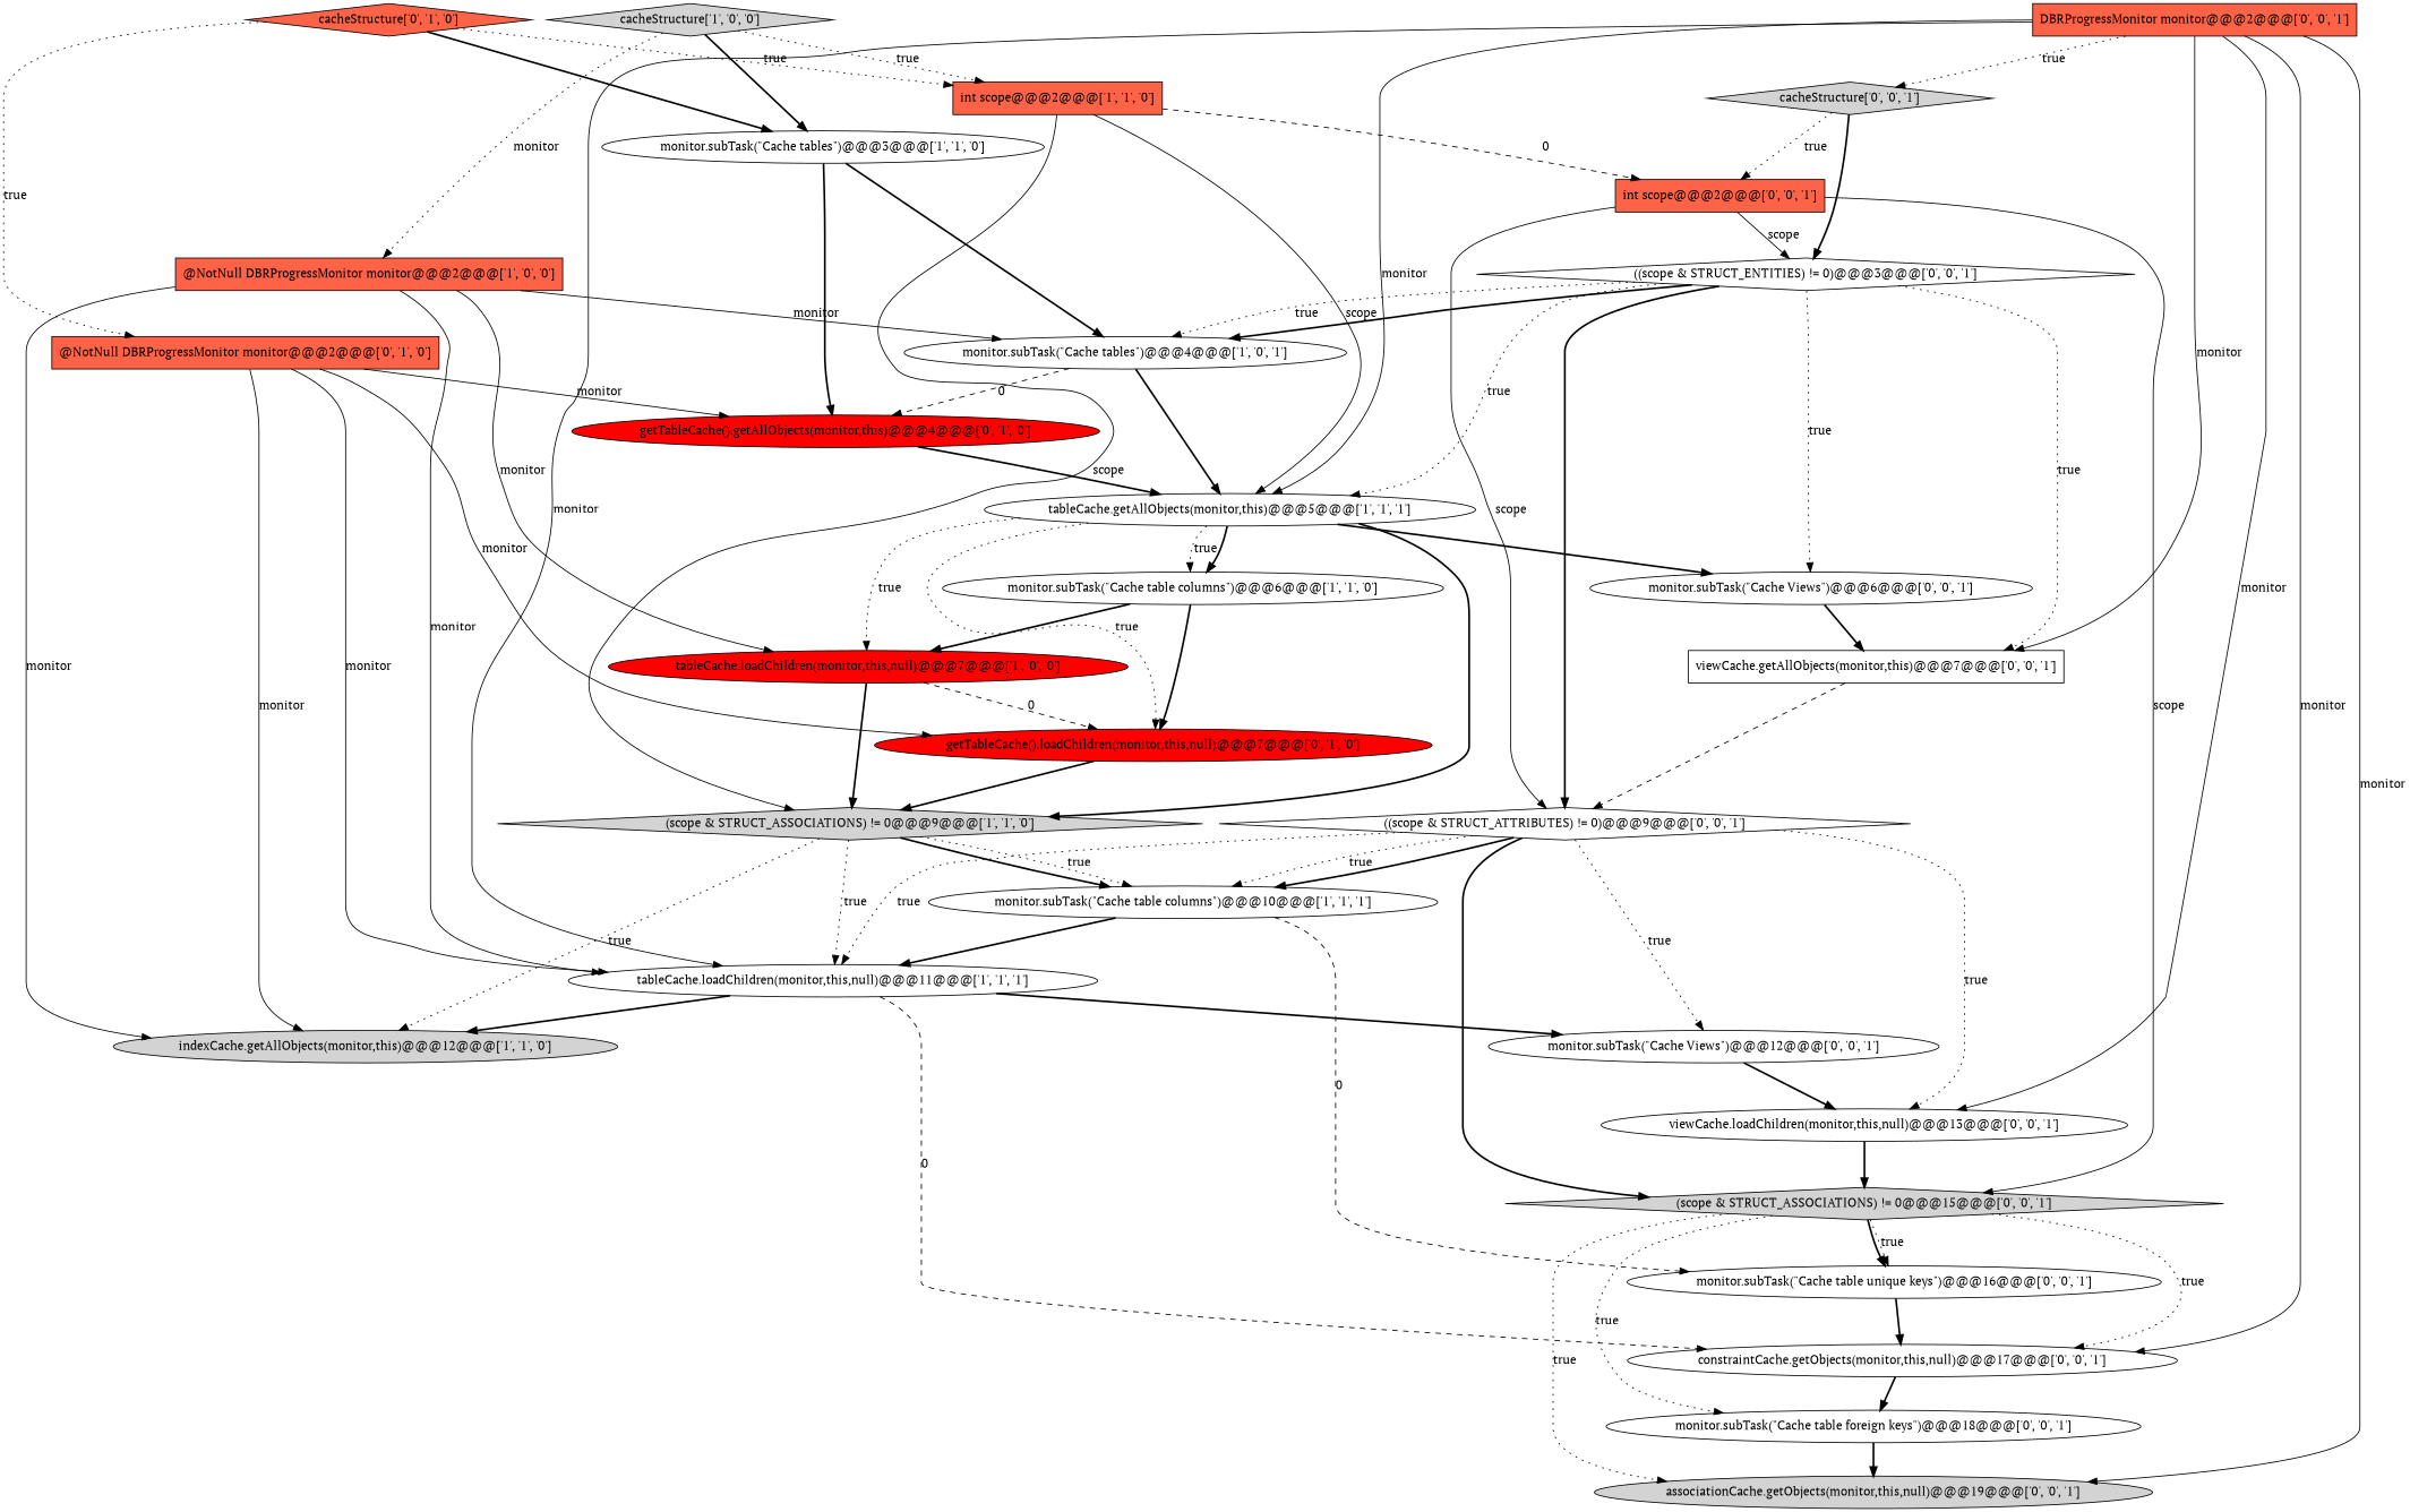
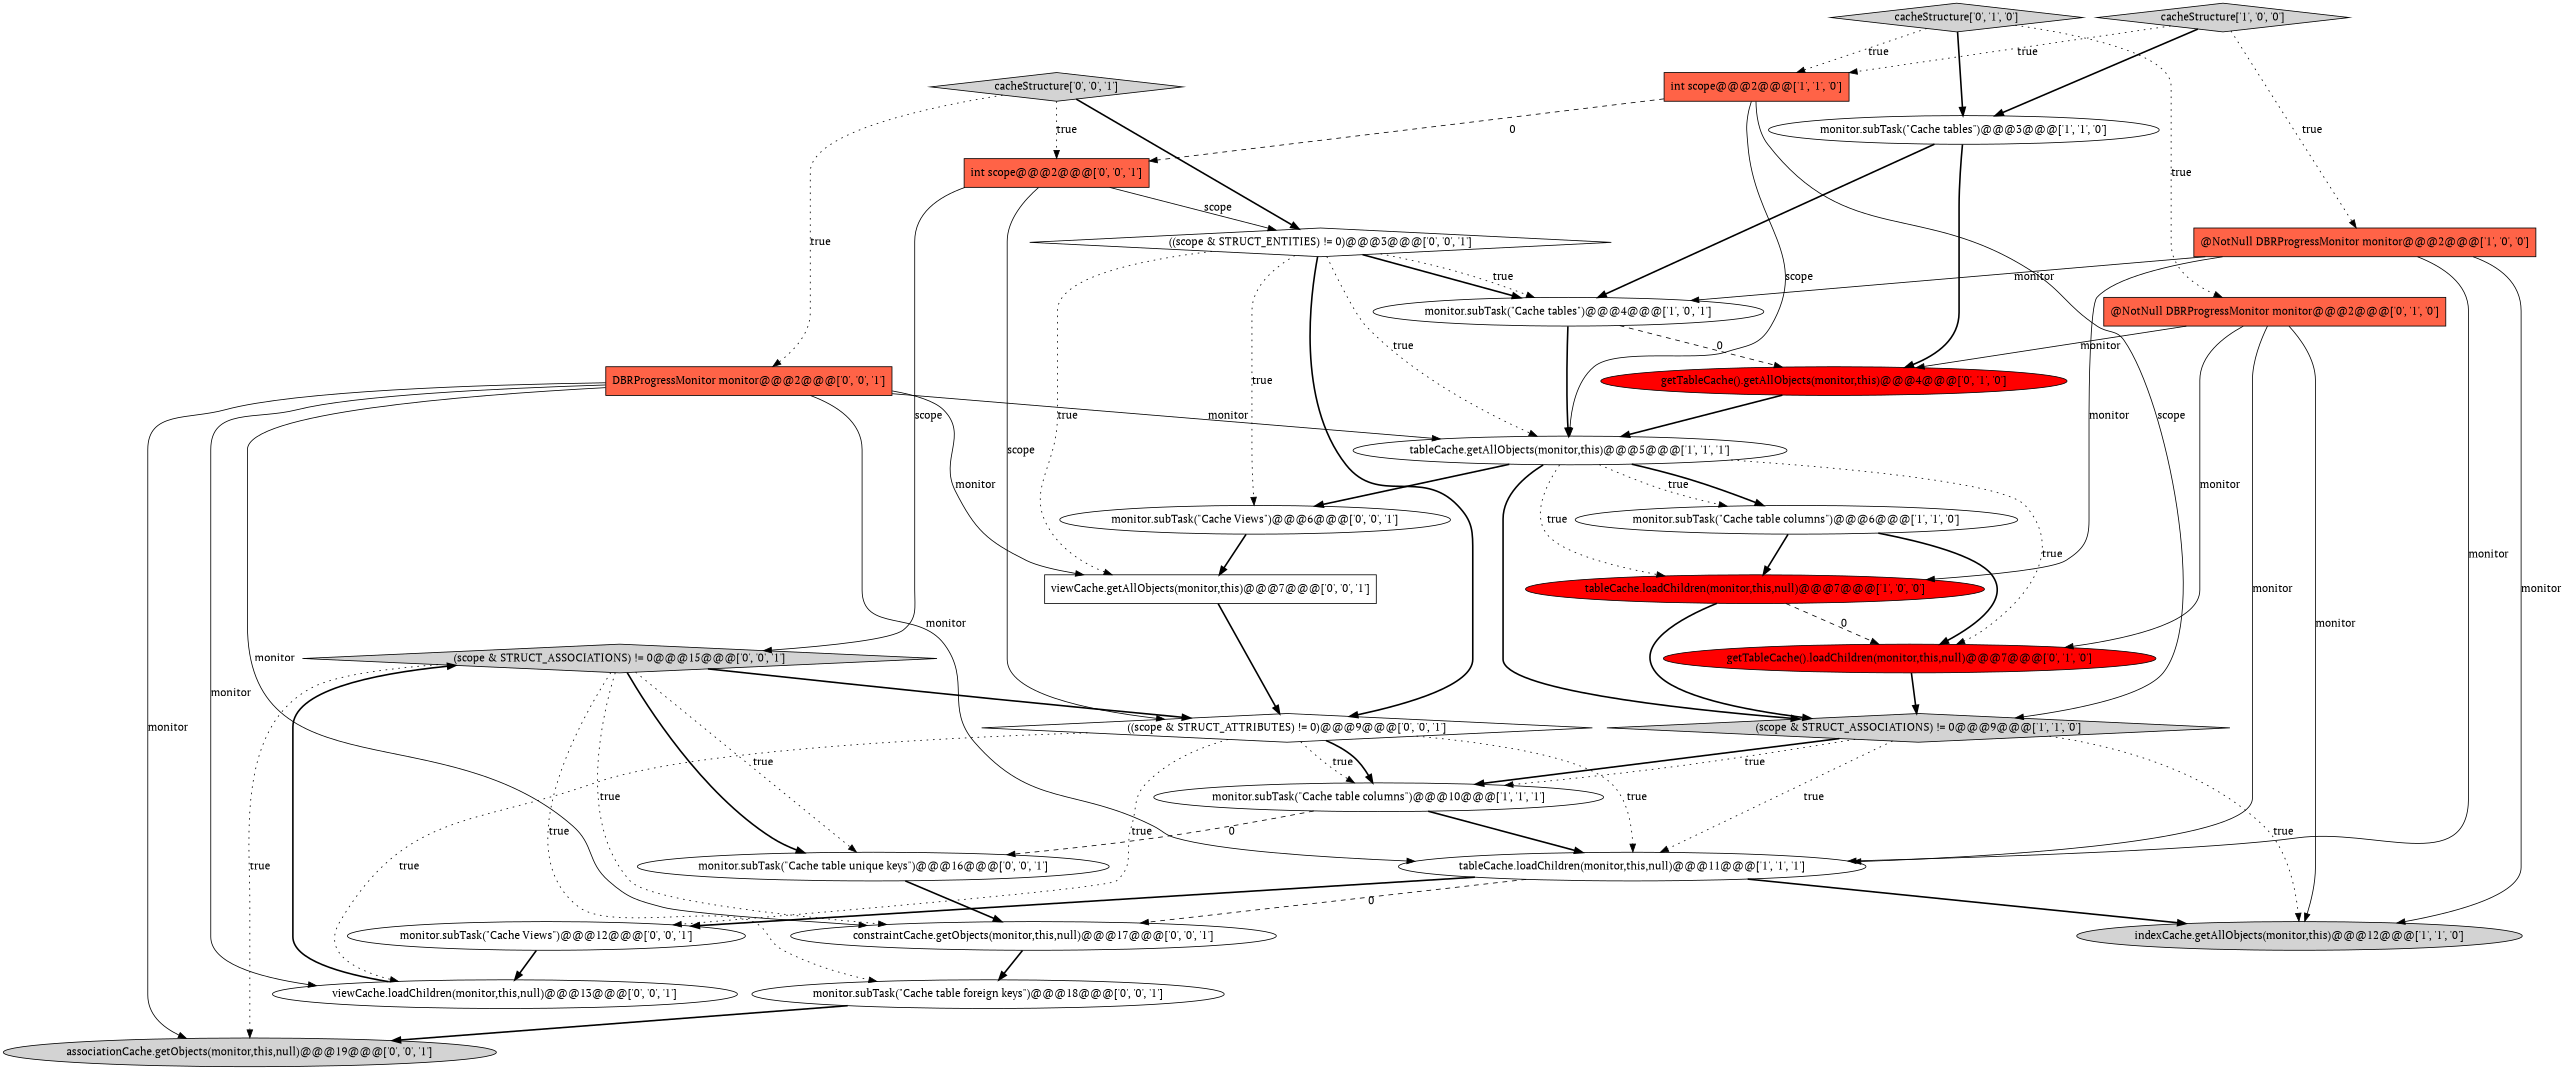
  digraph {
    fontname="PT Serif"
    node [fillcolor=white fontname="PT Serif" shape=ellipse style=filled]
    edge [fontname="PT Serif" style=bold]
    n1 [label="constraintCache.getObjects(monitor,this,null)@@@17@@@['0', '0', '1']"]
    n2 [label="monitor.subTask(\"Cache table foreign keys\")@@@18@@@['0', '0', '1']"]
    n3 [fillcolor=lightgray label="associationCache.getObjects(monitor,this,null)@@@19@@@['0', '0', '1']"]
    n4 [label="((scope & STRUCT_ATTRIBUTES) != 0)@@@9@@@['0', '0', '1']" shape=diamond]
    n5 [label="tableCache.loadChildren(monitor,this,null)@@@11@@@['1', '1', '1']"]
    n6 [label="viewCache.loadChildren(monitor,this,null)@@@13@@@['0', '0', '1']"]
    n7 [label="monitor.subTask(\"Cache Views\")@@@12@@@['0', '0', '1']"]
    n8 [fillcolor=lightgray label="(scope & STRUCT_ASSOCIATIONS) != 0@@@15@@@['0', '0', '1']" shape=diamond]
    n9 [label="monitor.subTask(\"Cache table columns\")@@@10@@@['1', '1', '1']"]
    n10 [fillcolor=lightgray label="indexCache.getAllObjects(monitor,this)@@@12@@@['1', '1', '0']"]
    n11 [label="monitor.subTask(\"Cache table unique keys\")@@@16@@@['0', '0', '1']"]
    n12 [label="viewCache.getAllObjects(monitor,this)@@@7@@@['0', '0', '1']" shape=box]
    n13 [fillcolor=lightgray label="cacheStructure['0', '0', '1']" shape=diamond]
    n14 [fillcolor=tomato label="int scope@@@2@@@['0', '0', '1']" shape=box]
    n15 [label="((scope & STRUCT_ENTITIES) != 0)@@@3@@@['0', '0', '1']" shape=diamond]
    n16 [fillcolor=tomato label="DBRProgressMonitor monitor@@@2@@@['0', '0', '1']" shape=box]
    n17 [label="monitor.subTask(\"Cache tables\")@@@4@@@['1', '0', '1']"]
    n18 [label="tableCache.getAllObjects(monitor,this)@@@5@@@['1', '1', '1']"]
    n19 [label="monitor.subTask(\"Cache Views\")@@@6@@@['0', '0', '1']"]
    n20 [fillcolor=tomato label="@NotNull DBRProgressMonitor monitor@@@2@@@['1', '0', '0']" shape=box]
    n21 [fillcolor=red label="tableCache.loadChildren(monitor,this,null)@@@7@@@['1', '0', '0']"]
    n22 [fillcolor=red label="getTableCache().loadChildren(monitor,this,null)@@@7@@@['0', '1', '0']"]
    n23 [fillcolor=lightgray label="(scope & STRUCT_ASSOCIATIONS) != 0@@@9@@@['1', '1', '0']" shape=diamond]
    n24 [fillcolor=red label="getTableCache().getAllObjects(monitor,this)@@@4@@@['0', '1', '0']"]
    n25 [fillcolor=tomato label="@NotNull DBRProgressMonitor monitor@@@2@@@['0', '1', '0']" shape=box]
    n26 [label="monitor.subTask(\"Cache table columns\")@@@6@@@['1', '1', '0']"]
    n27 [fillcolor=tomato label="int scope@@@2@@@['1', '1', '0']" shape=box]
    n28 [fillcolor=lightgray label="cacheStructure['1', '0', '0']" shape=diamond]
    n29 [label="monitor.subTask(\"Cache tables\")@@@3@@@['1', '1', '0']"]
-   n30 [fillcolor=tomato label="cacheStructure['0', '1', '0']" shape=diamond]
+   n30 [fillcolor=lightgray label="cacheStructure['0', '1', '0']" shape=diamond]
    n1 -> n2
    n2 -> n3
    n4 -> n5 [label=true style=dotted]
    n4 -> n6 [label=true style=dotted]
    n4 -> n7 [label=true style=dotted]
-   n4 -> n8
+   n8 -> n4
    n4 -> n9 [label=true style=dotted]
    n4 -> n9
    n5 -> n1 [label=0 style=dashed]
    n5 -> n7
    n5 -> n10
    n6 -> n8
    n7 -> n6
    n8 -> n1 [label=true style=dotted]
    n8 -> n2 [label=true style=dotted]
    n8 -> n3 [label=true style=dotted]
    n8 -> n11
    n8 -> n11 [label=true style=dotted]
    n9 -> n5
    n9 -> n11 [label=0 style=dashed]
    n11 -> n1
-   n12 -> n4 [style=dashed]
+   n12 -> n4
    n13 -> n14 [label=true style=dotted]
    n13 -> n15
-   n16 -> n13 [label=true style=dotted]
+   n13 -> n16 [label=true style=dotted]
    n14 -> n4 [label=scope style=solid]
    n14 -> n8 [label=scope style=solid]
    n14 -> n15 [label=scope style=solid]
    n15 -> n4
    n15 -> n12 [label=true style=dotted]
    n15 -> n17
    n15 -> n17 [label=true style=dotted]
    n15 -> n18 [label=true style=dotted]
    n15 -> n19 [label=true style=dotted]
    n16 -> n1 [label=monitor style=solid]
    n16 -> n3 [label=monitor style=solid]
    n16 -> n5 [label=monitor style=solid]
    n16 -> n6 [label=monitor style=solid]
    n16 -> n12 [label=monitor style=solid]
    n16 -> n18 [label=monitor style=solid]
    n17 -> n18
    n17 -> n24 [label=0 style=dashed]
    n18 -> n19
    n18 -> n21 [label=true style=dotted]
    n18 -> n22 [label=true style=dotted]
    n18 -> n23
    n18 -> n26 [label=true style=dotted]
    n18 -> n26
    n19 -> n12
    n20 -> n5 [label=monitor style=solid]
    n20 -> n10 [label=monitor style=solid]
    n20 -> n17 [label=monitor style=solid]
    n20 -> n21 [label=monitor style=solid]
    n21 -> n22 [label=0 style=dashed]
    n21 -> n23
    n22 -> n23
    n23 -> n5 [label=true style=dotted]
    n23 -> n9
    n23 -> n9 [label=true style=dotted]
    n23 -> n10 [label=true style=dotted]
    n24 -> n18
    n25 -> n5 [label=monitor style=solid]
    n25 -> n10 [label=monitor style=solid]
    n25 -> n22 [label=monitor style=solid]
    n25 -> n24 [label=monitor style=solid]
    n26 -> n21
    n26 -> n22
    n27 -> n14 [label=0 style=dashed]
    n27 -> n18 [label=scope style=solid]
    n27 -> n23 [label=scope style=solid]
-   n28 -> n20 [label=monitor style=dotted]
+   n28 -> n20 [label=true style=dotted]
    n28 -> n27 [label=true style=dotted]
    n28 -> n29
    n29 -> n17
    n29 -> n24
    n30 -> n25 [label=true style=dotted]
    n30 -> n27 [label=true style=dotted]
    n30 -> n29
  }
